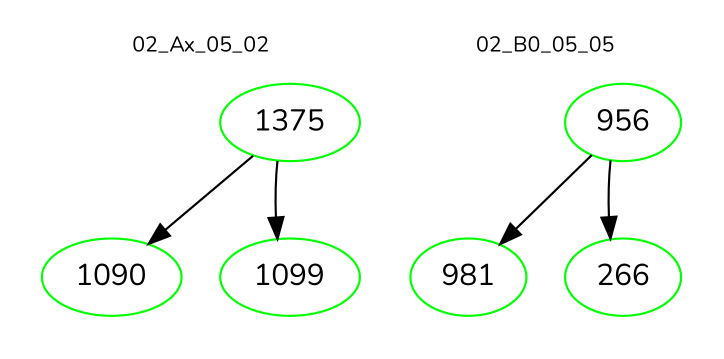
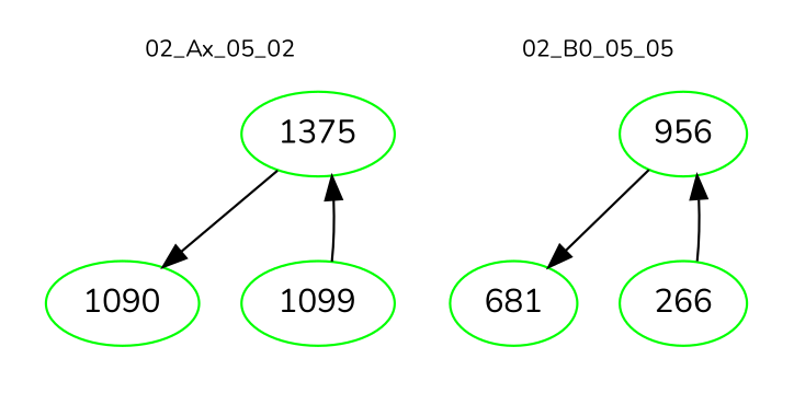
  digraph {
    fontname=Nunito
    node [color=green fontname=Nunito]
    edge [color=black fontname=Nunito]
    n1 [label=1375]
    n2 [label=1090]
    n3 [label=1099]
    n4 [label=956]
-   n5 [label=981]
+   n5 [label=681]
    n6 [label=266]
    subgraph cluster_1 {
      color=white
      fontsize=10
      label="02_Ax_05_02"
      n1
      n2
      n3
    }
    subgraph cluster_2 {
      color=white
      fontsize=10
      label="02_B0_05_05"
      n4
      n5
      n6
    }
    n1 -> n2
-   n1 -> n3
+   n3 -> n1
    n4 -> n5
-   n4 -> n6
+   n6 -> n4
  }
